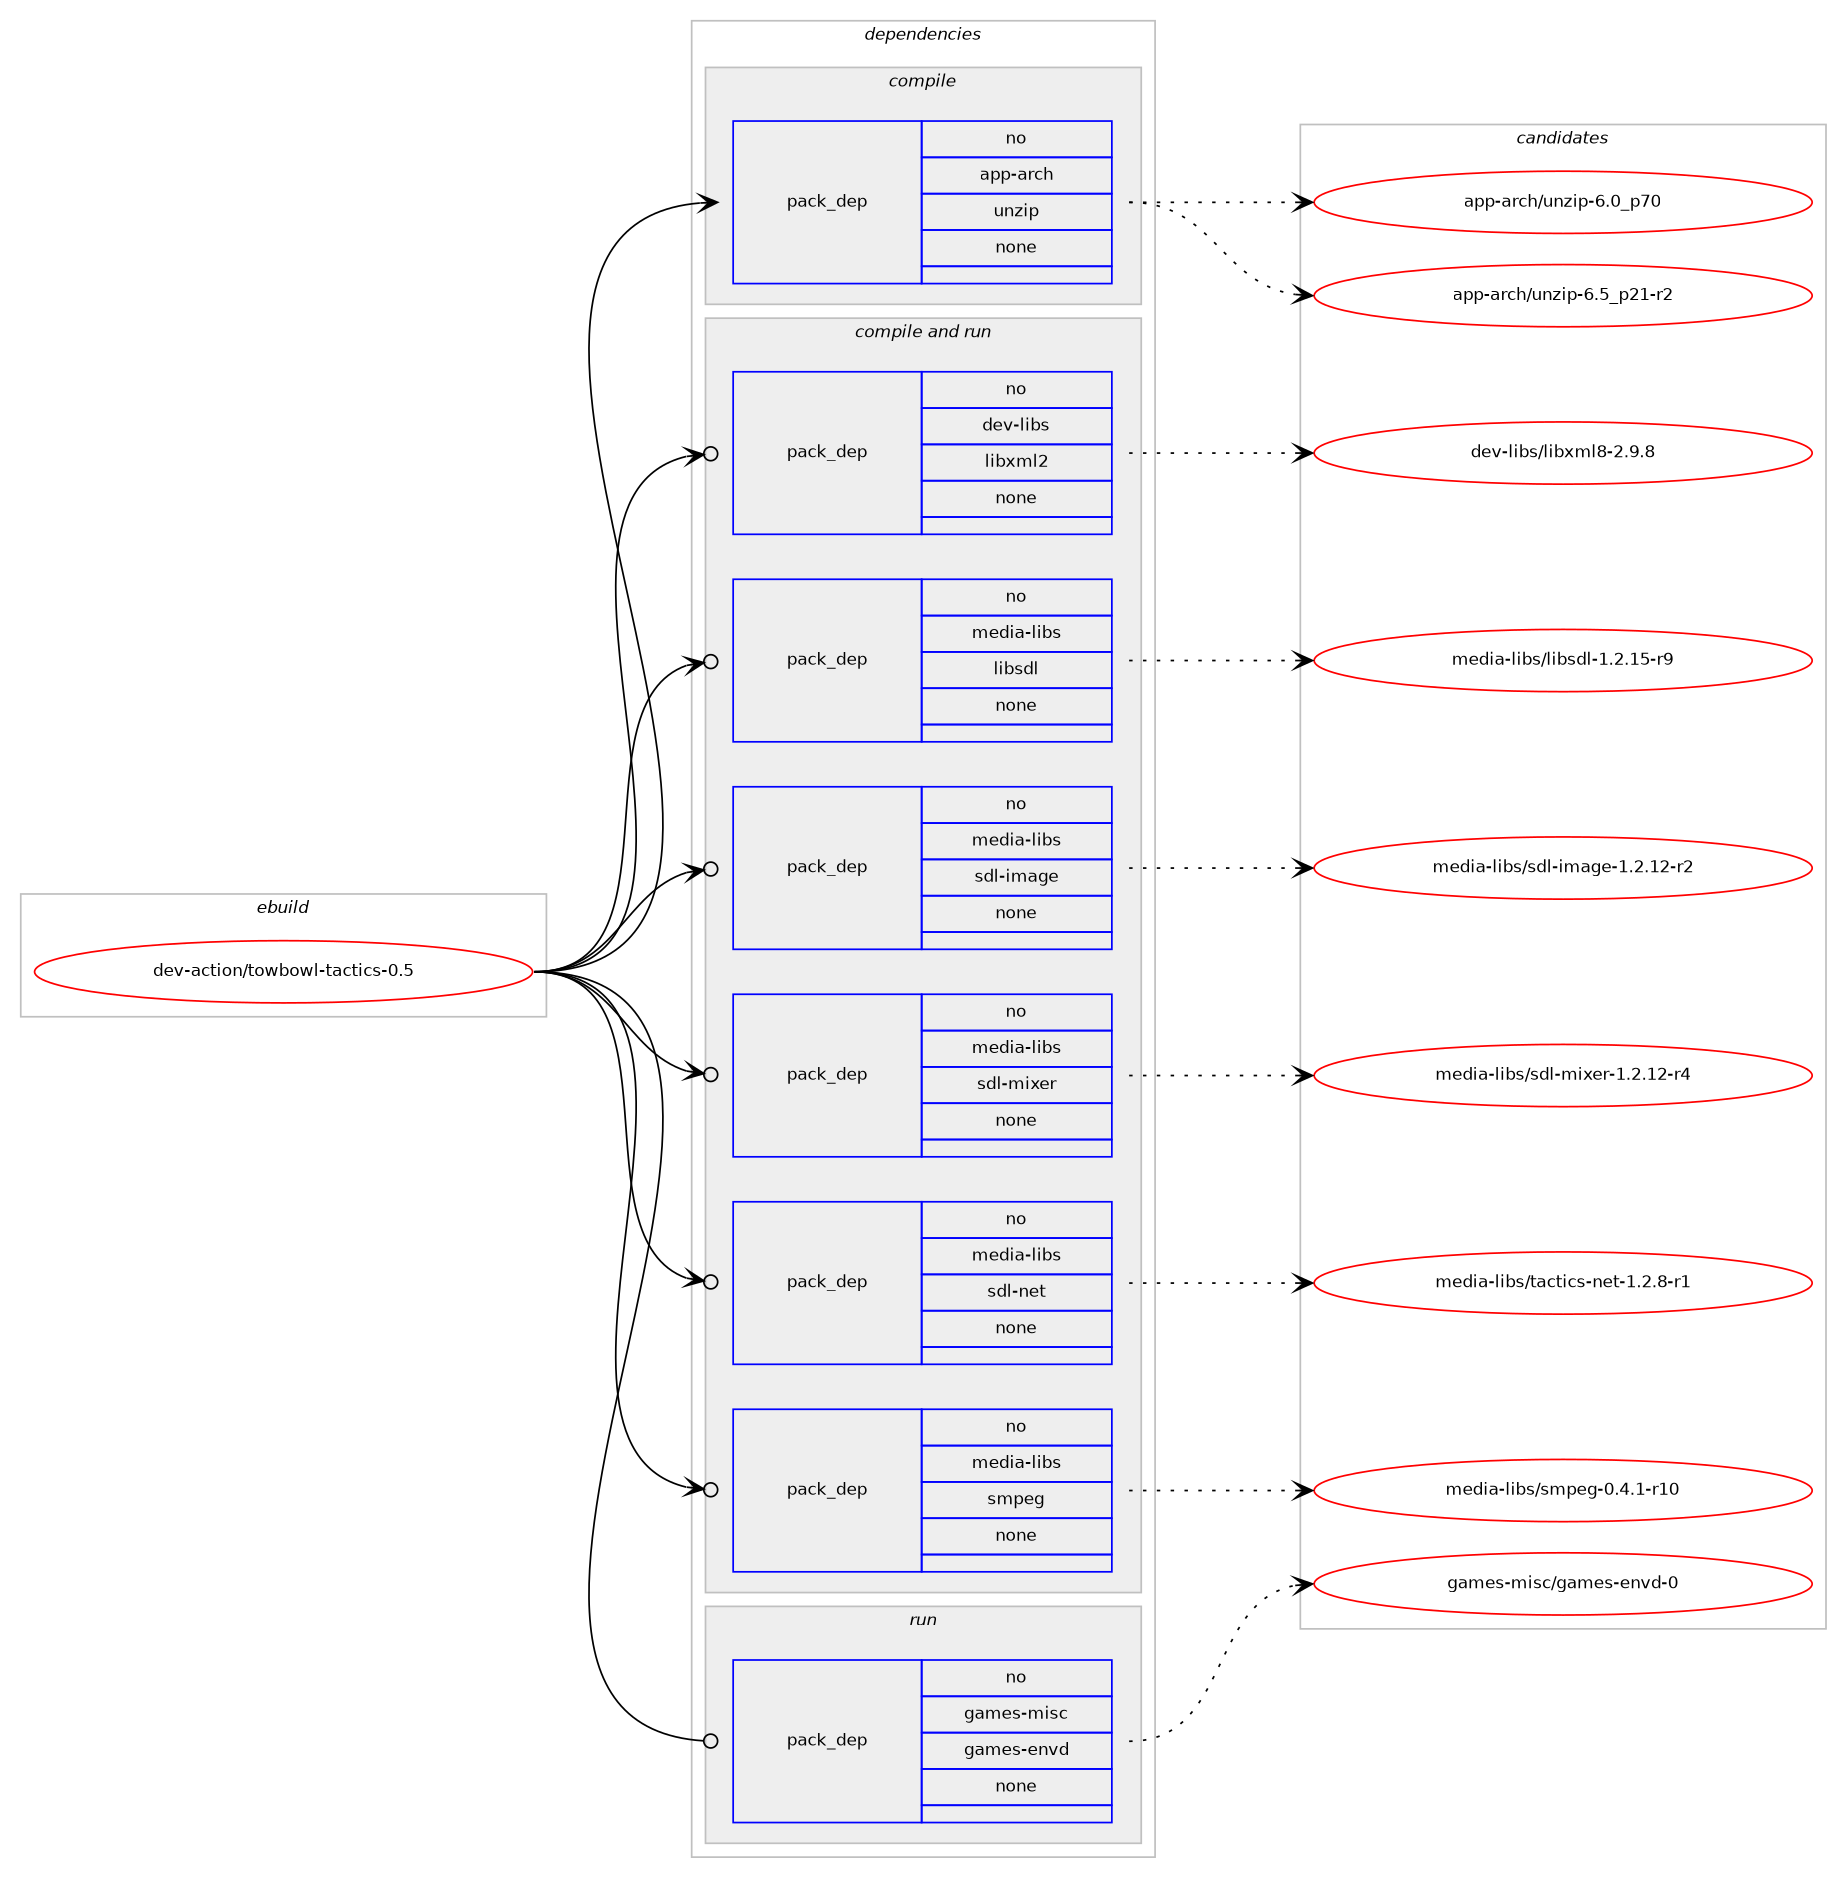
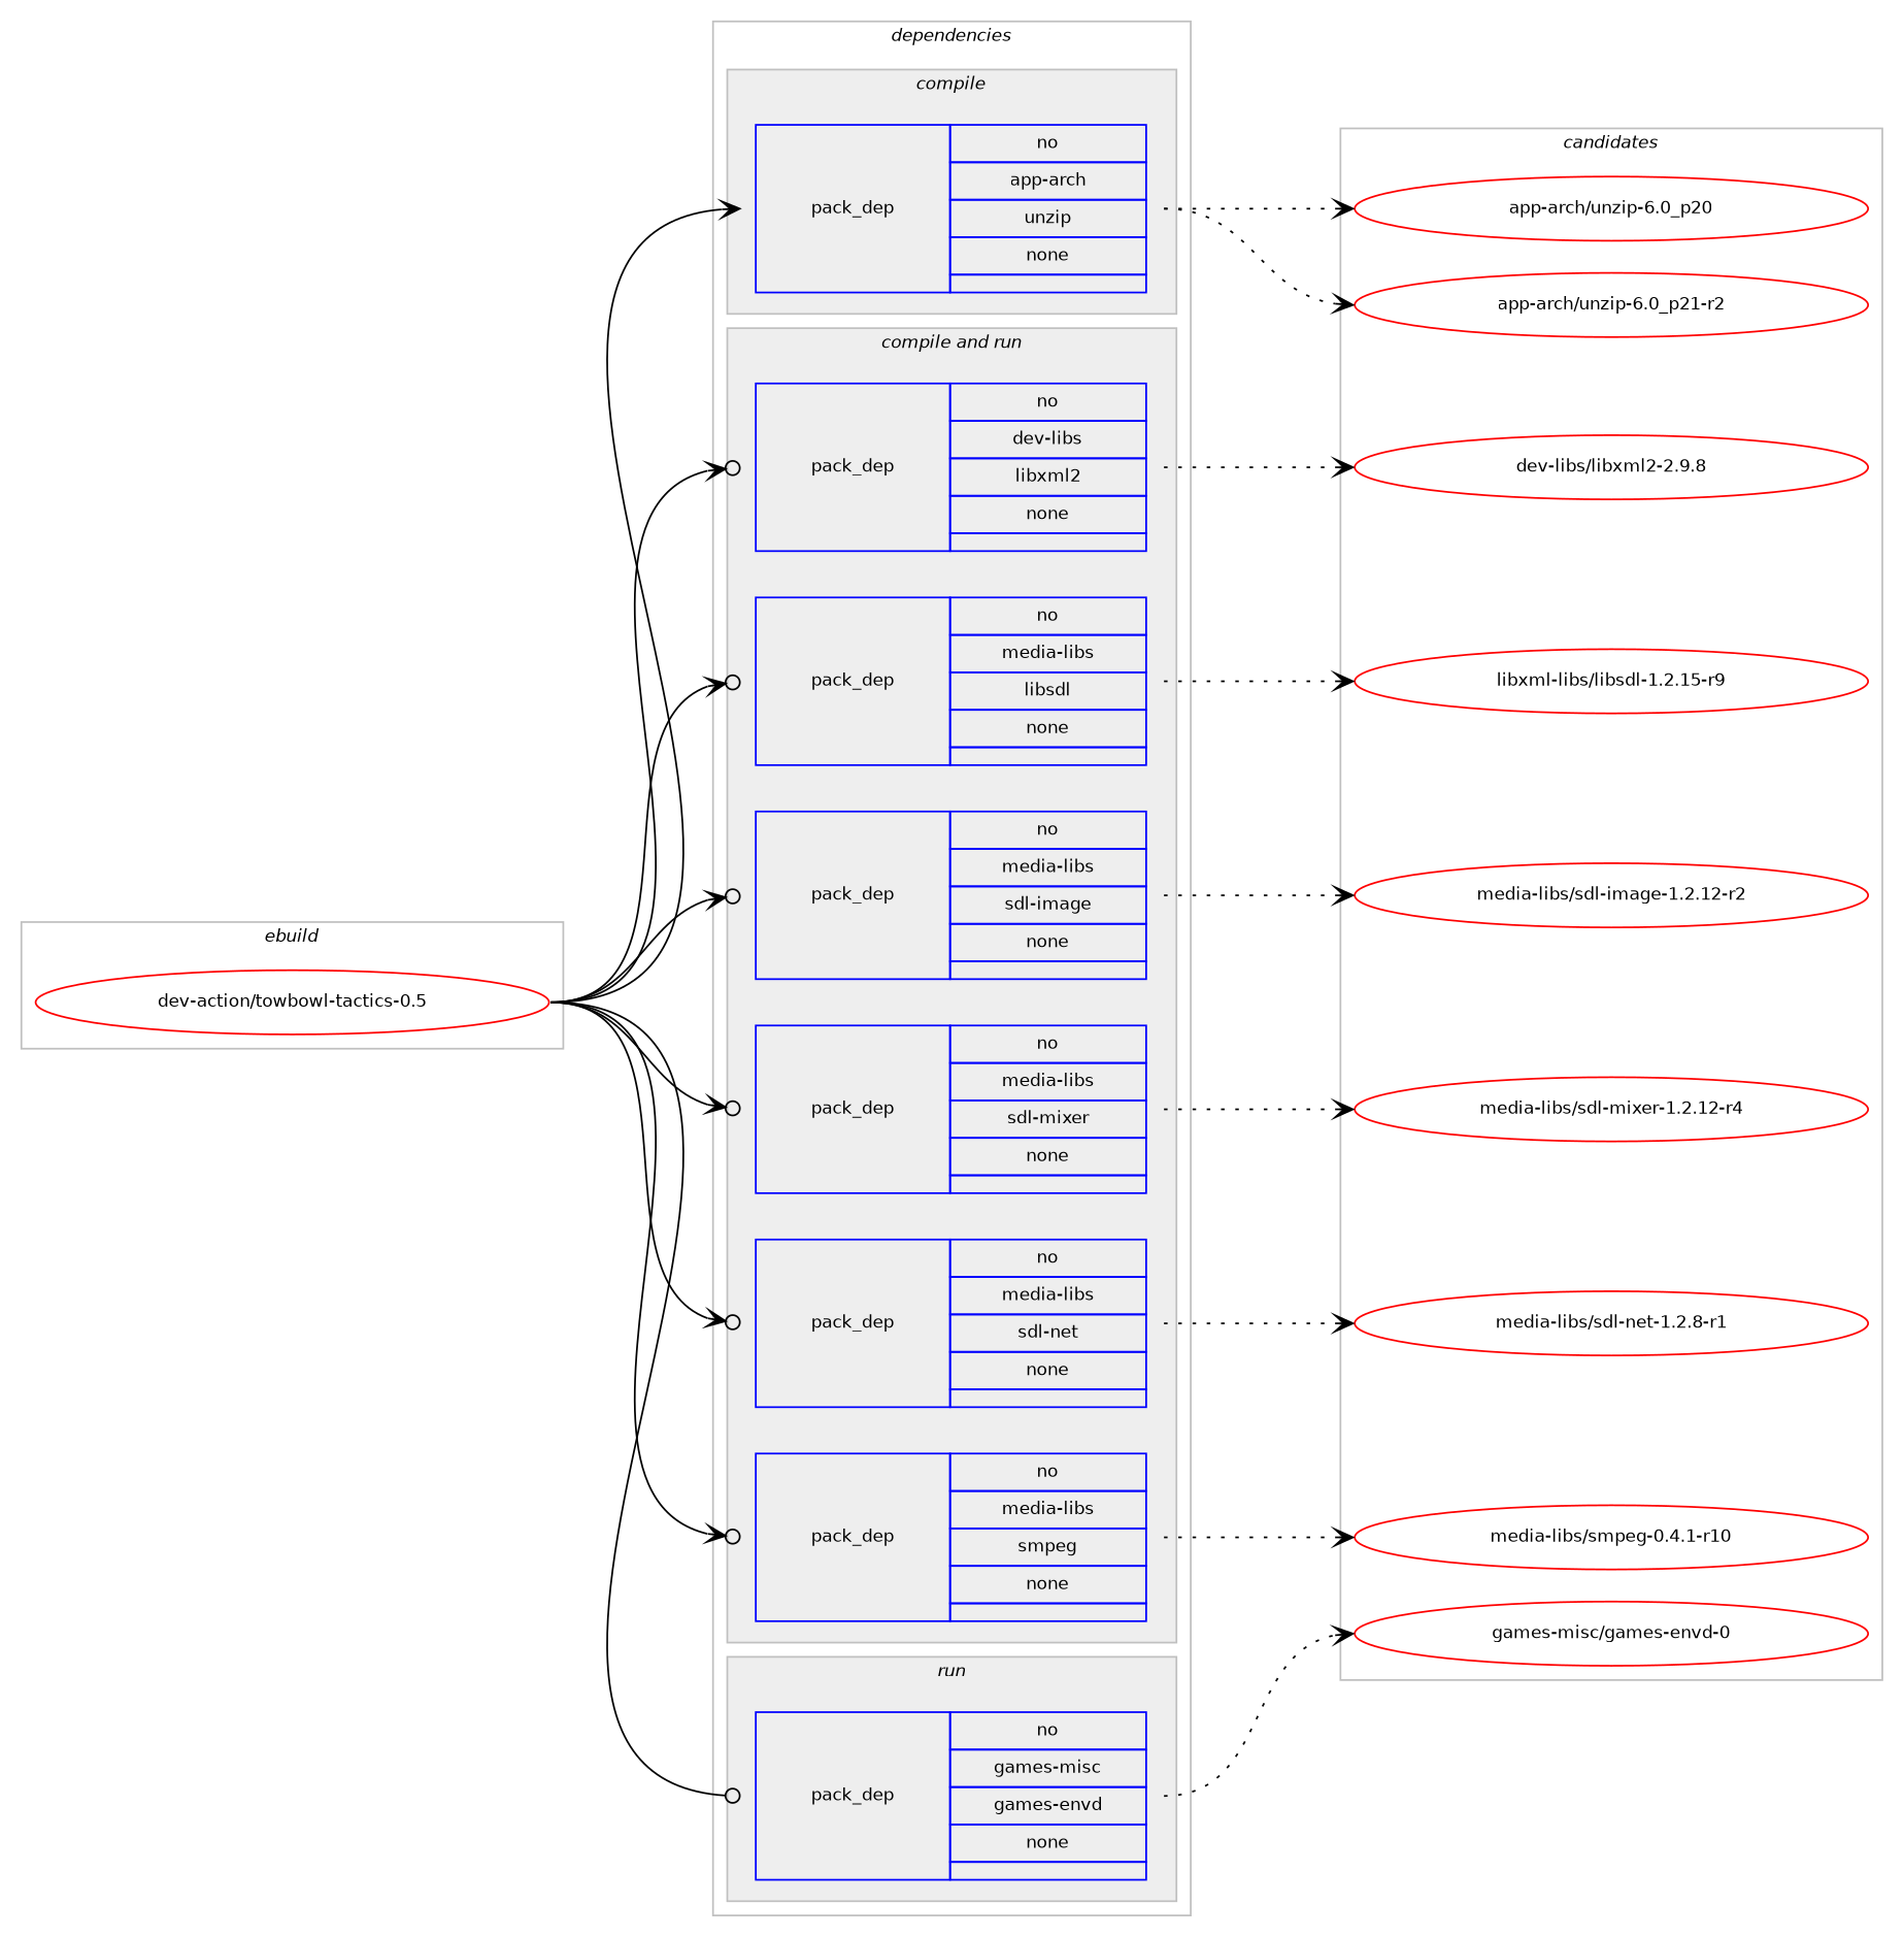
  digraph {
    compound=true
    concentrate=true
    fontname=Helvetica
    fontsize=10
    newrank=true
    rankdir=LR
    ranksep=1.5
    node [color=red fontname=Helvetica fontsize=10]
    edge [arrowhead=vee headport=w style=dotted tailport=e weight=100]
    n1 [label="dev-action/towbowl-tactics-0.5" width=4]
    n2 [color=blue label=<<TABLE BORDER="0" CELLBORDER="1" CELLSPACING="0" CELLPADDING="4" WIDTH="220"><TR><TD ROWSPAN="6" CELLPADDING="30">pack_dep</TD></TR><TR><TD WIDTH="110">no</TD></TR><TR><TD>app-arch</TD></TR><TR><TD>unzip</TD></TR><TR><TD>none</TD></TR><TR><TD></TD></TR></TABLE>> shape=none]
    n3 [color=blue label=<<TABLE BORDER="0" CELLBORDER="1" CELLSPACING="0" CELLPADDING="4" WIDTH="220"><TR><TD ROWSPAN="6" CELLPADDING="30">pack_dep</TD></TR><TR><TD WIDTH="110">no</TD></TR><TR><TD>dev-libs</TD></TR><TR><TD>libxml2</TD></TR><TR><TD>none</TD></TR><TR><TD></TD></TR></TABLE>> shape=none]
    n4 [color=blue label=<<TABLE BORDER="0" CELLBORDER="1" CELLSPACING="0" CELLPADDING="4" WIDTH="220"><TR><TD ROWSPAN="6" CELLPADDING="30">pack_dep</TD></TR><TR><TD WIDTH="110">no</TD></TR><TR><TD>media-libs</TD></TR><TR><TD>libsdl</TD></TR><TR><TD>none</TD></TR><TR><TD></TD></TR></TABLE>> shape=none]
    n5 [color=blue label=<<TABLE BORDER="0" CELLBORDER="1" CELLSPACING="0" CELLPADDING="4" WIDTH="220"><TR><TD ROWSPAN="6" CELLPADDING="30">pack_dep</TD></TR><TR><TD WIDTH="110">no</TD></TR><TR><TD>media-libs</TD></TR><TR><TD>sdl-image</TD></TR><TR><TD>none</TD></TR><TR><TD></TD></TR></TABLE>> shape=none]
    n6 [color=blue label=<<TABLE BORDER="0" CELLBORDER="1" CELLSPACING="0" CELLPADDING="4" WIDTH="220"><TR><TD ROWSPAN="6" CELLPADDING="30">pack_dep</TD></TR><TR><TD WIDTH="110">no</TD></TR><TR><TD>media-libs</TD></TR><TR><TD>sdl-mixer</TD></TR><TR><TD>none</TD></TR><TR><TD></TD></TR></TABLE>> shape=none]
    n7 [color=blue label=<<TABLE BORDER="0" CELLBORDER="1" CELLSPACING="0" CELLPADDING="4" WIDTH="220"><TR><TD ROWSPAN="6" CELLPADDING="30">pack_dep</TD></TR><TR><TD WIDTH="110">no</TD></TR><TR><TD>media-libs</TD></TR><TR><TD>sdl-net</TD></TR><TR><TD>none</TD></TR><TR><TD></TD></TR></TABLE>> shape=none]
    n8 [color=blue label=<<TABLE BORDER="0" CELLBORDER="1" CELLSPACING="0" CELLPADDING="4" WIDTH="220"><TR><TD ROWSPAN="6" CELLPADDING="30">pack_dep</TD></TR><TR><TD WIDTH="110">no</TD></TR><TR><TD>media-libs</TD></TR><TR><TD>smpeg</TD></TR><TR><TD>none</TD></TR><TR><TD></TD></TR></TABLE>> shape=none]
    n9 [color=blue label=<<TABLE BORDER="0" CELLBORDER="1" CELLSPACING="0" CELLPADDING="4" WIDTH="220"><TR><TD ROWSPAN="6" CELLPADDING="30">pack_dep</TD></TR><TR><TD WIDTH="110">no</TD></TR><TR><TD>games-misc</TD></TR><TR><TD>games-envd</TD></TR><TR><TD>none</TD></TR><TR><TD></TD></TR></TABLE>> shape=none]
-   n10 [label="app-arch/unzip-6.0_p70" width=4]
-   n11 [label="app-arch/unzip-6.5_p21-r2" width=4]
-   n12 [label="dev-libs/libxml8-2.9.8" width=4]
-   n13 [label="media-libs/libsdl-1.2.15-r9" width=4]
+   n10 [label="app-arch/unzip-6.0_p20" width=4]
+   n11 [label="app-arch/unzip-6.0_p21-r2" width=4]
+   n12 [label="dev-libs/libxml2-2.9.8" width=4]
+   n13 [label="libxml-libs/libsdl-1.2.15-r9" width=4]
    n14 [label="media-libs/sdl-image-1.2.12-r2" width=4]
    n15 [label="media-libs/sdl-mixer-1.2.12-r4" width=4]
-   n16 [label="media-libs/tactics-net-1.2.8-r1" width=4]
+   n16 [label="media-libs/sdl-net-1.2.8-r1" width=4]
    n17 [label="media-libs/smpeg-0.4.1-r10" width=4]
    n18 [label="games-misc/games-envd-0" width=4]
    subgraph cluster_1 {
      color=gray
      label=<<i>ebuild</i>>
      rank=same
      n1
    }
    subgraph cluster_2 {
      color=gray
      label=<<i>dependencies</i>>
      subgraph cluster_3 {
        color=gray
        fillcolor="#eeeeee"
        label=<<i>compile</i>>
        style=filled
        subgraph sub_4 {
          color=gray
          fillcolor="#eeeeee"
          label=<<i>compile</i>>
          style=filled
          n2
        }
      }
      subgraph cluster_5 {
        color=gray
        fillcolor="#eeeeee"
        label=<<i>compile and run</i>>
        style=filled
        subgraph sub_6 {
          color=gray
          fillcolor="#eeeeee"
          label=<<i>compile and run</i>>
          style=filled
          n3
        }
        subgraph sub_7 {
          color=gray
          fillcolor="#eeeeee"
          label=<<i>compile and run</i>>
          style=filled
          n4
        }
        subgraph sub_8 {
          color=gray
          fillcolor="#eeeeee"
          label=<<i>compile and run</i>>
          style=filled
          n5
        }
        subgraph sub_9 {
          color=gray
          fillcolor="#eeeeee"
          label=<<i>compile and run</i>>
          style=filled
          n6
        }
        subgraph sub_10 {
          color=gray
          fillcolor="#eeeeee"
          label=<<i>compile and run</i>>
          style=filled
          n7
        }
        subgraph sub_11 {
          color=gray
          fillcolor="#eeeeee"
          label=<<i>compile and run</i>>
          style=filled
          n8
        }
      }
      subgraph cluster_12 {
        color=gray
        fillcolor="#eeeeee"
        label=<<i>run</i>>
        style=filled
        subgraph sub_13 {
          color=gray
          fillcolor="#eeeeee"
          label=<<i>run</i>>
          style=filled
          n9
        }
      }
    }
    subgraph cluster_14 {
      color=gray
      label=<<i>candidates</i>>
      rank=same
      subgraph sub_15 {
        color=black
        label=<<i>candidates</i>>
        nodesep=1
        rank=same
        n10
        n11
      }
      subgraph sub_16 {
        color=black
        label=<<i>candidates</i>>
        nodesep=1
        rank=same
        n12
      }
      subgraph sub_17 {
        color=black
        label=<<i>candidates</i>>
        nodesep=1
        rank=same
        n13
      }
      subgraph sub_18 {
        color=black
        label=<<i>candidates</i>>
        nodesep=1
        rank=same
        n14
      }
      subgraph sub_19 {
        color=black
        label=<<i>candidates</i>>
        nodesep=1
        rank=same
        n15
      }
      subgraph sub_20 {
        color=black
        label=<<i>candidates</i>>
        nodesep=1
        rank=same
        n16
      }
      subgraph sub_21 {
        color=black
        label=<<i>candidates</i>>
        nodesep=1
        rank=same
        n17
      }
      subgraph sub_22 {
        color=black
        label=<<i>candidates</i>>
        nodesep=1
        rank=same
        n18
      }
    }
    n1 -> n2 [style=solid weight=20]
    n1 -> n3 [arrowhead=odotvee style=solid weight=20]
    n1 -> n4 [arrowhead=odotvee style=solid weight=20]
    n1 -> n5 [arrowhead=odotvee style=solid weight=20]
    n1 -> n6 [arrowhead=odotvee style=solid weight=20]
    n1 -> n7 [arrowhead=odotvee style=solid weight=20]
    n1 -> n8 [arrowhead=odotvee style=solid weight=20]
    n1 -> n9 [arrowhead=odot style=solid weight=20]
    n2 -> n10
    n2 -> n11
    n3 -> n12
    n4 -> n13
    n5 -> n14
    n6 -> n15
    n7 -> n16
    n8 -> n17
    n9 -> n18
  }
